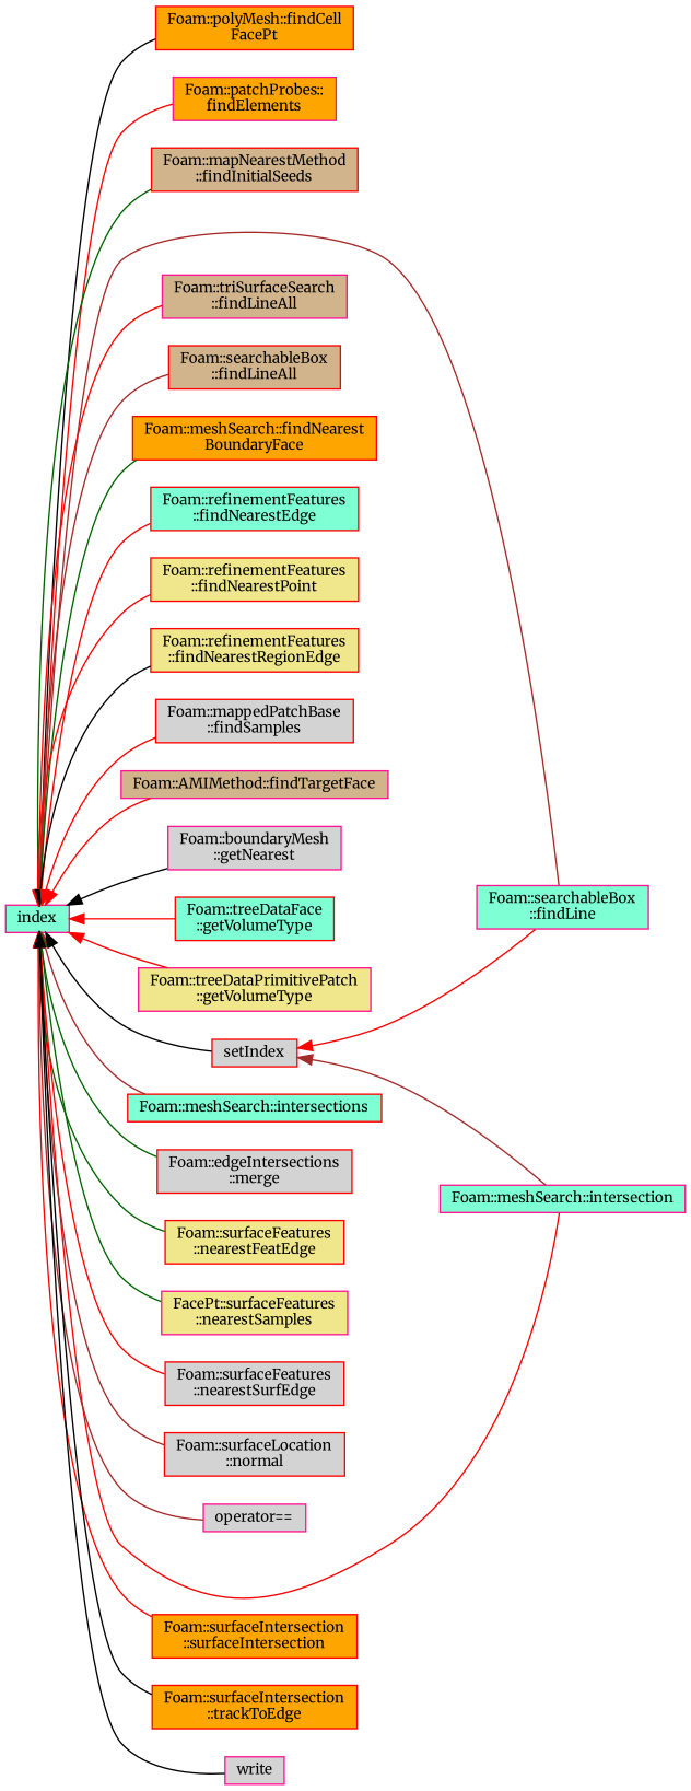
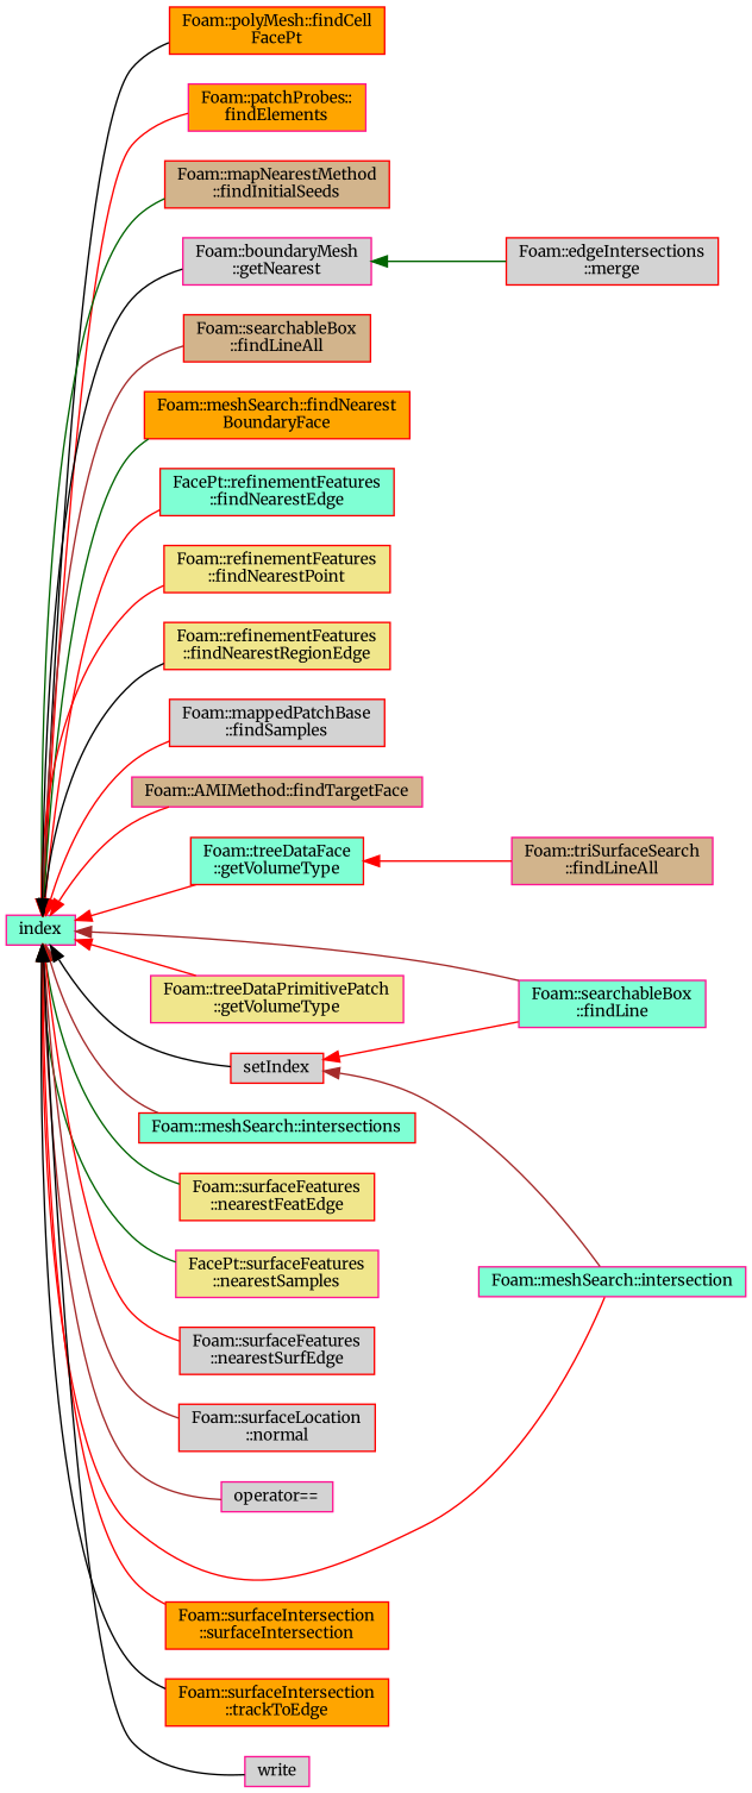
  digraph {
    fontname=Merriweather
    rankdir=LR
    node [color=red fillcolor=lightgrey fontname=Merriweather fontsize=10 shape=record style=filled]
    edge [color=red dir=back fontname=Merriweather fontsize=10 labelfontname=Helvetica labelfontsize=10 style=solid]
    n1 [color=deeppink fillcolor=aquamarine fontcolor=black height=0.2 label=index width=0.4]
    n2 [fillcolor=orange height=0.2 label="Foam::polyMesh::findCell\lFacePt" width=0.4]
    n3 [color=deeppink fillcolor=orange height=0.2 label="Foam::patchProbes::\lfindElements" width=0.4]
    n4 [fillcolor=tan height=0.2 label="Foam::mapNearestMethod\l::findInitialSeeds" width=0.4]
    n5 [color=deeppink fillcolor=aquamarine height=0.2 label="Foam::searchableBox\l::findLine" width=0.4]
    n6 [color=deeppink fillcolor=tan height=0.2 label="Foam::triSurfaceSearch\l::findLineAll" width=0.4]
    n7 [fillcolor=tan height=0.2 label="Foam::searchableBox\l::findLineAll" width=0.4]
    n8 [fillcolor=orange height=0.2 label="Foam::meshSearch::findNearest\lBoundaryFace" width=0.4]
-   n9 [fillcolor=aquamarine height=0.2 label="Foam::refinementFeatures\l::findNearestEdge" width=0.4]
+   n9 [fillcolor=aquamarine height=0.2 label="FacePt::refinementFeatures\l::findNearestEdge" width=0.4]
    n10 [fillcolor=khaki height=0.2 label="Foam::refinementFeatures\l::findNearestPoint" width=0.4]
    n11 [fillcolor=khaki height=0.2 label="Foam::refinementFeatures\l::findNearestRegionEdge" width=0.4]
    n12 [height=0.2 label="Foam::mappedPatchBase\l::findSamples" width=0.4]
    n13 [color=deeppink fillcolor=tan height=0.2 label="Foam::AMIMethod::findTargetFace" width=0.4]
    n14 [color=deeppink height=0.2 label="Foam::boundaryMesh\l::getNearest" width=0.4]
    n15 [fillcolor=aquamarine height=0.2 label="Foam::treeDataFace\l::getVolumeType" width=0.4]
    n16 [color=deeppink fillcolor=khaki height=0.2 label="Foam::treeDataPrimitivePatch\l::getVolumeType" width=0.4]
    n17 [color=deeppink fillcolor=aquamarine height=0.2 label="Foam::meshSearch::intersection" width=0.4]
    n18 [fillcolor=aquamarine height=0.2 label="Foam::meshSearch::intersections" width=0.4]
    n19 [height=0.2 label="Foam::edgeIntersections\l::merge" width=0.4]
    n20 [fillcolor=khaki height=0.2 label="Foam::surfaceFeatures\l::nearestFeatEdge" width=0.4]
    n21 [color=deeppink fillcolor=khaki height=0.2 label="FacePt::surfaceFeatures\l::nearestSamples" width=0.4]
    n22 [height=0.2 label="Foam::surfaceFeatures\l::nearestSurfEdge" width=0.4]
    n23 [height=0.2 label="Foam::surfaceLocation\l::normal" width=0.4]
    n24 [color=deeppink height=0.2 label="operator==" width=0.4]
    n25 [height=0.2 label=setIndex width=0.4]
    n26 [fillcolor=orange height=0.2 label="Foam::surfaceIntersection\l::surfaceIntersection" width=0.4]
    n27 [fillcolor=orange height=0.2 label="Foam::surfaceIntersection\l::trackToEdge" width=0.4]
    n28 [color=deeppink height=0.2 label=write width=0.4]
    n1 -> n2 [color=black]
    n1 -> n3
    n1 -> n4 [color=darkgreen]
    n1 -> n5 [color=brown]
-   n1 -> n6
+   n15 -> n6
    n1 -> n7 [color=brown]
    n1 -> n8 [color=darkgreen]
    n1 -> n9
    n1 -> n10
    n1 -> n11 [color=black]
    n1 -> n12
    n1 -> n13
    n1 -> n14 [color=black]
    n1 -> n15
    n1 -> n16
    n1 -> n17
    n1 -> n18 [color=brown]
-   n1 -> n19 [color=darkgreen]
+   n14 -> n19 [color=darkgreen]
    n1 -> n20 [color=darkgreen]
    n1 -> n21 [color=darkgreen]
    n1 -> n22
    n1 -> n23 [color=brown]
    n1 -> n24 [color=brown]
    n1 -> n25 [color=black]
    n1 -> n26
    n1 -> n27 [color=black]
    n1 -> n28 [color=black]
    n25 -> n5
    n25 -> n17 [color=brown]
  }
